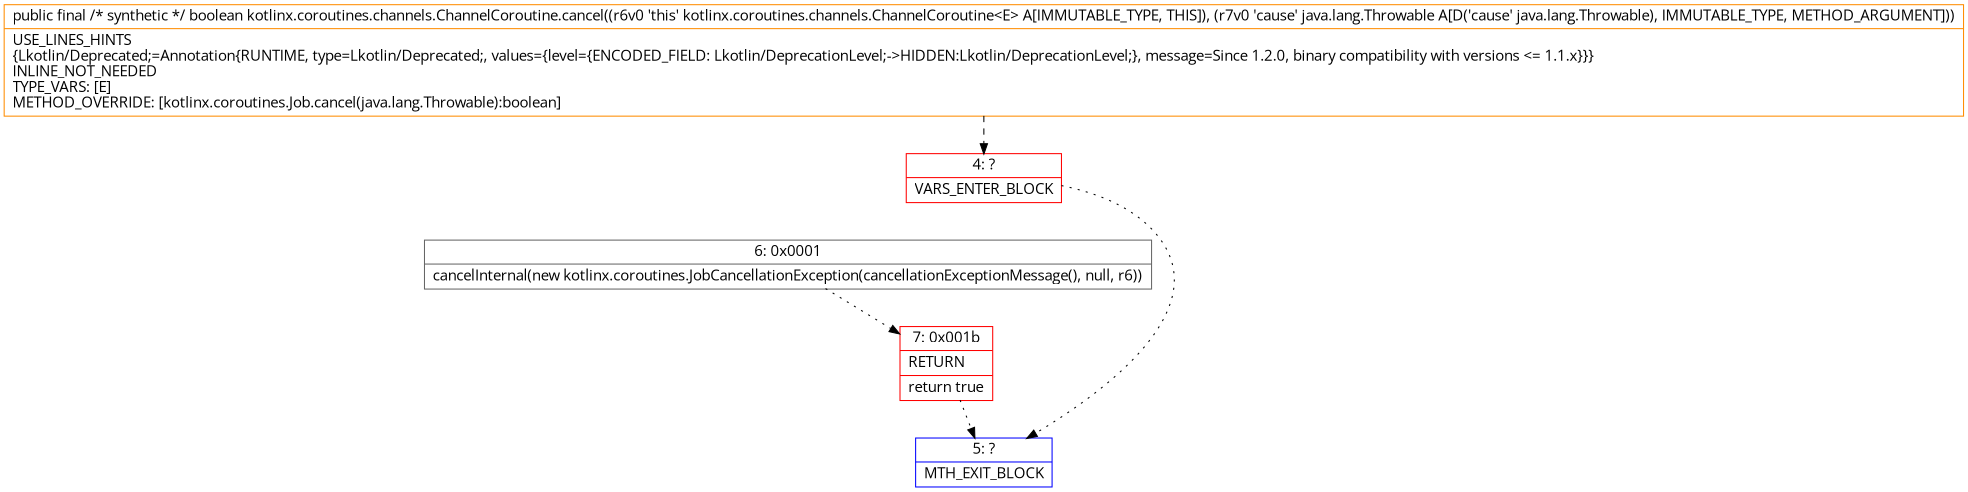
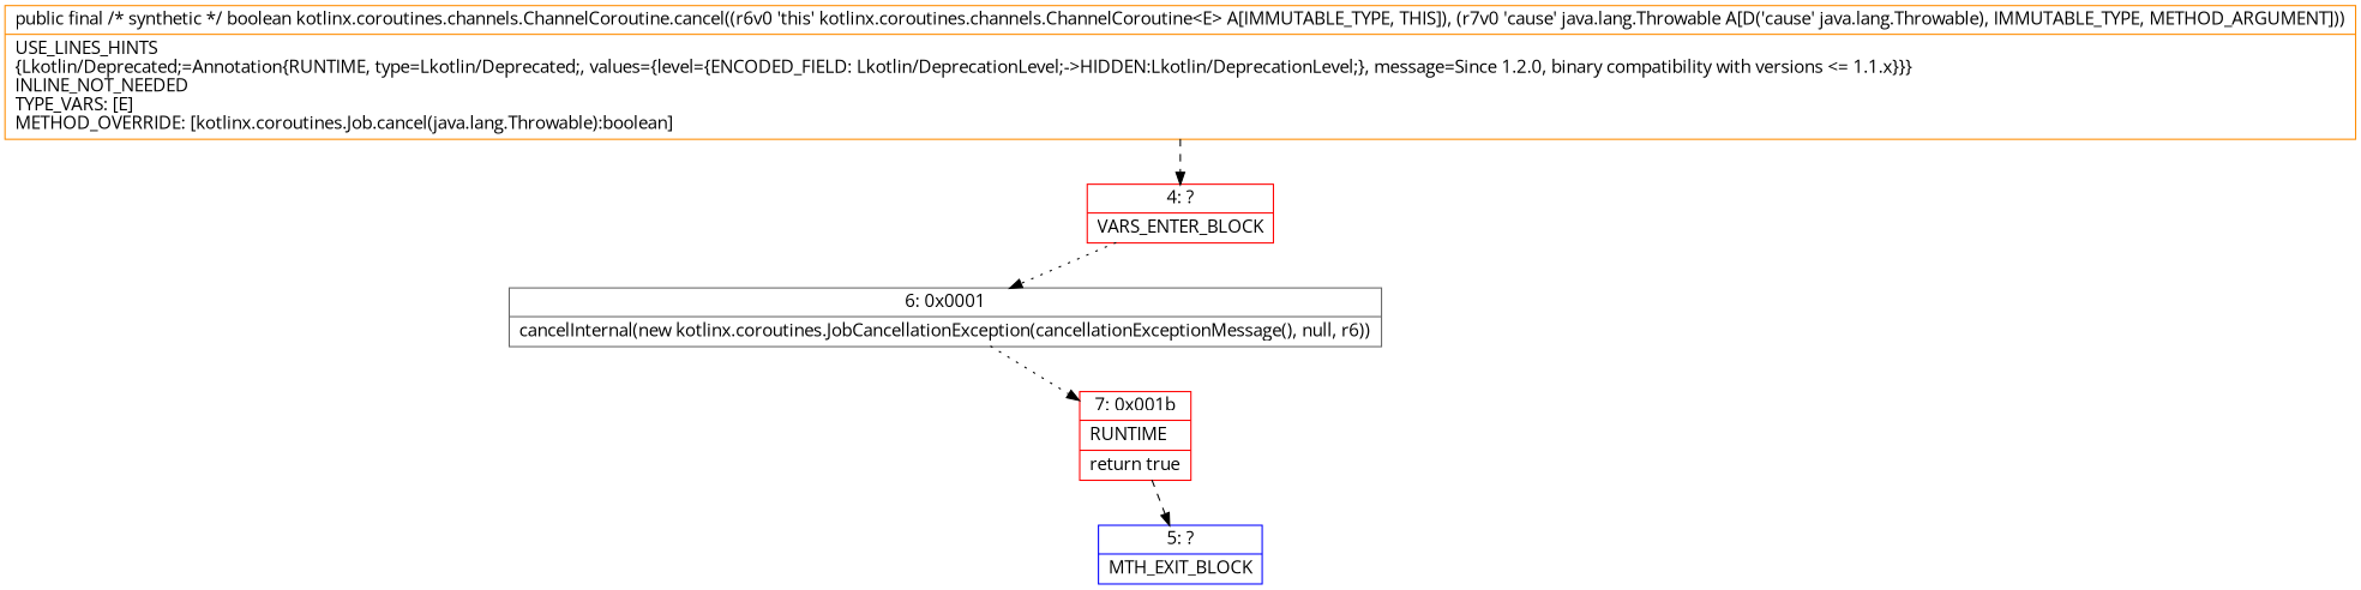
  digraph {
    fontname="Open Sans"
    node [color=red fontname="Open Sans" shape=record]
    edge [fontname="Open Sans" style=dotted]
    n1 [label="{4\:\ ?|VARS_ENTER_BLOCK\l}"]
    n2 [color=gray40 label="{6\:\ 0x0001|cancelInternal(new kotlinx.coroutines.JobCancellationException(cancellationExceptionMessage(), null, r6))\l}"]
-   n3 [label="{7\:\ 0x001b|RETURN\l|return true\l}"]
+   n3 [label="{7\:\ 0x001b|RUNTIME\l|return true\l}"]
    n4 [color=blue label="{5\:\ ?|MTH_EXIT_BLOCK\l}"]
    n5 [color=darkorange label="{public final \/* synthetic *\/ boolean kotlinx.coroutines.channels.ChannelCoroutine.cancel((r6v0 'this' kotlinx.coroutines.channels.ChannelCoroutine\<E\> A[IMMUTABLE_TYPE, THIS]), (r7v0 'cause' java.lang.Throwable A[D('cause' java.lang.Throwable), IMMUTABLE_TYPE, METHOD_ARGUMENT]))  | USE_LINES_HINTS\l\{Lkotlin\/Deprecated;=Annotation\{RUNTIME, type=Lkotlin\/Deprecated;, values=\{level=\{ENCODED_FIELD: Lkotlin\/DeprecationLevel;\-\>HIDDEN:Lkotlin\/DeprecationLevel;\}, message=Since 1.2.0, binary compatibility with versions \<= 1.1.x\}\}\}\lINLINE_NOT_NEEDED\lTYPE_VARS: [E]\lMETHOD_OVERRIDE: [kotlinx.coroutines.Job.cancel(java.lang.Throwable):boolean]\l}"]
-   n1 -> n4
+   n1 -> n2
    n2 -> n3
-   n3 -> n4
+   n3 -> n4 [style=dashed]
    n5 -> n1 [style=dashed]
  }
